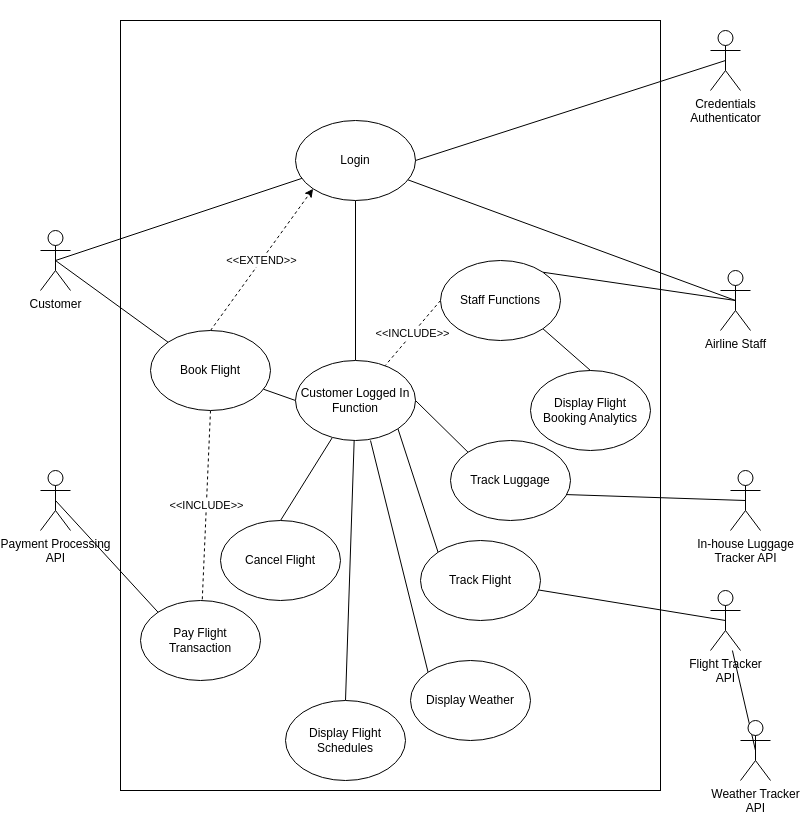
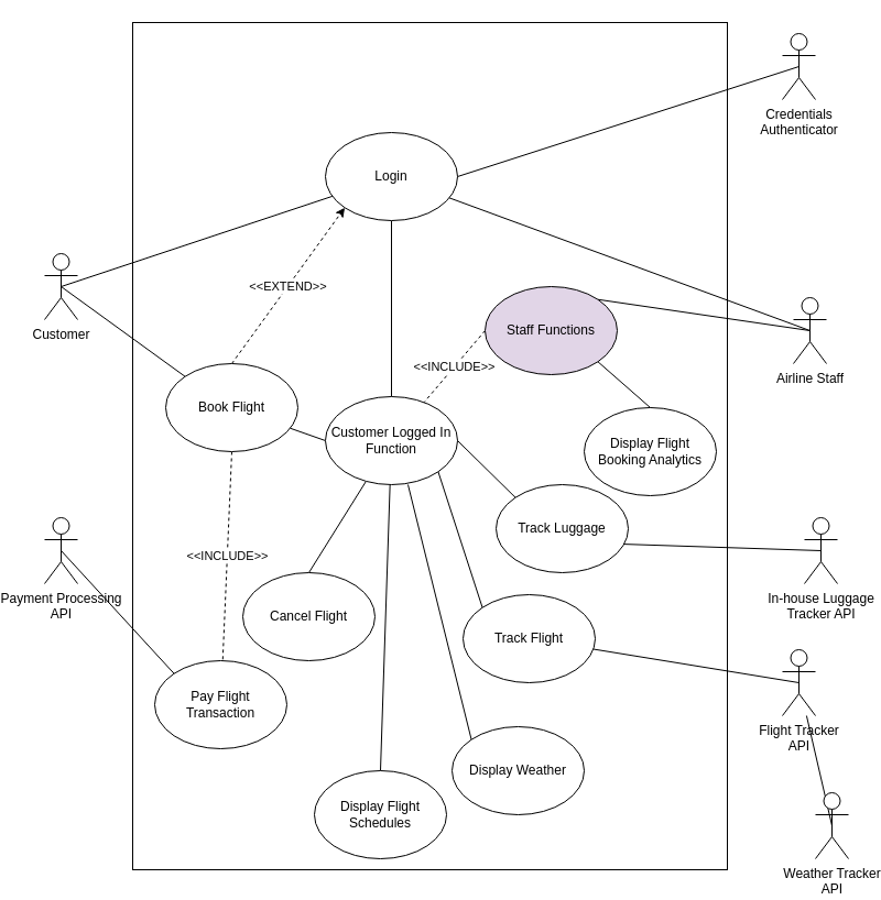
  <mxCell id="0" />
  <mxCell id="1" parent="0" />
  <mxCell id="2" value="" style="rounded=0;whiteSpace=wrap;html=1;fontStyle=1" parent="1" vertex="1"><mxGeometry x="100" y="20" width="540" height="770" as="geometry" /></mxCell>
  <mxCell id="3" value="" style="rounded=0;orthogonalLoop=1;jettySize=auto;html=1;endArrow=none;endFill=0;" parent="1" source="4" target="29" edge="1"><mxGeometry relative="1" as="geometry" /></mxCell>
  <mxCell id="4" value="Login" style="ellipse;whiteSpace=wrap;html=1;" parent="1" vertex="1"><mxGeometry x="275" y="120" width="120" height="80" as="geometry" /></mxCell>
  <mxCell id="5" value="&amp;lt;&amp;lt;INCLUDE&amp;gt;&amp;gt;" style="rounded=0;orthogonalLoop=1;jettySize=auto;html=1;exitX=0.5;exitY=1;exitDx=0;exitDy=0;endArrow=none;endFill=0;dashed=1;" parent="1" source="7" target="10" edge="1"><mxGeometry relative="1" as="geometry" /></mxCell>
  <mxCell id="6" value="&amp;lt;&amp;lt;EXTEND&amp;gt;&amp;gt;" style="rounded=0;orthogonalLoop=1;jettySize=auto;html=1;exitX=0.5;exitY=0;exitDx=0;exitDy=0;entryX=0;entryY=1;entryDx=0;entryDy=0;dashed=1;" parent="1" source="7" target="4" edge="1"><mxGeometry relative="1" as="geometry" /></mxCell>
  <mxCell id="7" value="Book Flight" style="ellipse;whiteSpace=wrap;html=1;" parent="1" vertex="1"><mxGeometry x="130" y="330" width="120" height="80" as="geometry" /></mxCell>
  <mxCell id="8" style="rounded=0;orthogonalLoop=1;jettySize=auto;html=1;exitX=0;exitY=0;exitDx=0;exitDy=0;entryX=1;entryY=1;entryDx=0;entryDy=0;endArrow=none;endFill=0;" parent="1" source="9" target="29" edge="1"><mxGeometry relative="1" as="geometry" /></mxCell>
  <mxCell id="9" value="Track Flight" style="ellipse;whiteSpace=wrap;html=1;" parent="1" vertex="1"><mxGeometry x="400" y="540" width="120" height="80" as="geometry" /></mxCell>
  <mxCell id="10" value="Pay Flight Transaction" style="ellipse;whiteSpace=wrap;html=1;" parent="1" vertex="1"><mxGeometry x="120" y="600" width="120" height="80" as="geometry" /></mxCell>
  <mxCell id="11" style="rounded=0;orthogonalLoop=1;jettySize=auto;html=1;exitX=0.5;exitY=0;exitDx=0;exitDy=0;endArrow=none;endFill=0;" parent="1" source="12" target="29" edge="1"><mxGeometry relative="1" as="geometry" /></mxCell>
  <mxCell id="12" value="Cancel Flight" style="ellipse;whiteSpace=wrap;html=1;" parent="1" vertex="1"><mxGeometry x="200" y="520" width="120" height="80" as="geometry" /></mxCell>
  <mxCell id="13" value="Display Flight Booking Analytics" style="ellipse;whiteSpace=wrap;html=1;" parent="1" vertex="1"><mxGeometry x="510" y="370" width="120" height="80" as="geometry" /></mxCell>
  <mxCell id="14" style="rounded=0;orthogonalLoop=1;jettySize=auto;html=1;exitX=0.5;exitY=0;exitDx=0;exitDy=0;endArrow=none;endFill=0;" parent="1" source="15" target="29" edge="1"><mxGeometry relative="1" as="geometry" /></mxCell>
  <mxCell id="15" value="Display Flight Schedules" style="ellipse;whiteSpace=wrap;html=1;" parent="1" vertex="1"><mxGeometry x="265" y="700" width="120" height="80" as="geometry" /></mxCell>
  <mxCell id="16" style="rounded=0;orthogonalLoop=1;jettySize=auto;html=1;exitX=0.5;exitY=0.5;exitDx=0;exitDy=0;exitPerimeter=0;endArrow=none;endFill=0;" parent="1" source="18" target="4" edge="1"><mxGeometry relative="1" as="geometry" /></mxCell>
  <mxCell id="17" style="rounded=0;orthogonalLoop=1;jettySize=auto;html=1;exitX=0.5;exitY=0.5;exitDx=0;exitDy=0;exitPerimeter=0;entryX=0;entryY=0;entryDx=0;entryDy=0;endArrow=none;endFill=0;" parent="1" source="18" target="7" edge="1"><mxGeometry relative="1" as="geometry" /></mxCell>
  <mxCell id="18" value="Customer" style="shape=umlActor;verticalLabelPosition=bottom;verticalAlign=top;html=1;outlineConnect=0;" parent="1" vertex="1"><mxGeometry x="20" y="230" width="30" height="60" as="geometry" /></mxCell>
  <mxCell id="19" style="rounded=0;orthogonalLoop=1;jettySize=auto;html=1;exitX=0.5;exitY=0.5;exitDx=0;exitDy=0;exitPerimeter=0;endArrow=none;endFill=0;" parent="1" source="21" target="4" edge="1"><mxGeometry relative="1" as="geometry" /></mxCell>
  <mxCell id="20" style="rounded=0;orthogonalLoop=1;jettySize=auto;html=1;exitX=0.5;exitY=0.5;exitDx=0;exitDy=0;exitPerimeter=0;entryX=1;entryY=0;entryDx=0;entryDy=0;endArrow=none;endFill=0;" parent="1" source="21" target="34" edge="1"><mxGeometry relative="1" as="geometry" /></mxCell>
  <mxCell id="21" value="Airline Staff" style="shape=umlActor;verticalLabelPosition=bottom;verticalAlign=top;html=1;outlineConnect=0;" parent="1" vertex="1"><mxGeometry x="700" y="270" width="30" height="60" as="geometry" /></mxCell>
  <mxCell id="22" style="rounded=0;orthogonalLoop=1;jettySize=auto;html=1;exitX=0.5;exitY=0.5;exitDx=0;exitDy=0;exitPerimeter=0;entryX=1;entryY=0.5;entryDx=0;entryDy=0;endArrow=none;endFill=0;" parent="1" source="23" target="4" edge="1"><mxGeometry relative="1" as="geometry" /></mxCell>
  <mxCell id="23" value="Credentials&lt;br&gt;Authenticator" style="shape=umlActor;verticalLabelPosition=bottom;verticalAlign=top;html=1;outlineConnect=0;" parent="1" vertex="1"><mxGeometry x="690" y="30" width="30" height="60" as="geometry" /></mxCell>
  <mxCell id="24" style="rounded=0;orthogonalLoop=1;jettySize=auto;html=1;exitX=0.5;exitY=0.5;exitDx=0;exitDy=0;exitPerimeter=0;entryX=0;entryY=0;entryDx=0;entryDy=0;endArrow=none;endFill=0;" parent="1" source="25" target="10" edge="1"><mxGeometry relative="1" as="geometry" /></mxCell>
  <mxCell id="25" value="Payment Processing&lt;br&gt;API" style="shape=umlActor;verticalLabelPosition=bottom;verticalAlign=top;html=1;outlineConnect=0;" parent="1" vertex="1"><mxGeometry x="20" y="470" width="30" height="60" as="geometry" /></mxCell>
  <mxCell id="26" style="rounded=0;orthogonalLoop=1;jettySize=auto;html=1;exitX=0.5;exitY=0.5;exitDx=0;exitDy=0;exitPerimeter=0;endArrow=none;endFill=0;" parent="1" source="27" target="9" edge="1"><mxGeometry relative="1" as="geometry" /></mxCell>
  <mxCell id="27" value="Flight Tracker&lt;br&gt;API" style="shape=umlActor;verticalLabelPosition=bottom;verticalAlign=top;html=1;outlineConnect=0;" parent="1" vertex="1"><mxGeometry x="690" y="590" width="30" height="60" as="geometry" /></mxCell>
  <mxCell id="28" style="rounded=0;orthogonalLoop=1;jettySize=auto;html=1;exitX=0;exitY=0.5;exitDx=0;exitDy=0;endArrow=none;endFill=0;" parent="1" source="29" target="7" edge="1"><mxGeometry relative="1" as="geometry" /></mxCell>
  <mxCell id="29" value="Customer Logged In Function" style="ellipse;whiteSpace=wrap;html=1;" parent="1" vertex="1"><mxGeometry x="275" y="360" width="120" height="80" as="geometry" /></mxCell>
  <mxCell id="30" style="rounded=0;orthogonalLoop=1;jettySize=auto;html=1;exitX=0;exitY=0;exitDx=0;exitDy=0;entryX=1;entryY=0.5;entryDx=0;entryDy=0;endArrow=none;endFill=0;" parent="1" source="31" target="29" edge="1"><mxGeometry relative="1" as="geometry" /></mxCell>
  <mxCell id="31" value="Track Luggage" style="ellipse;whiteSpace=wrap;html=1;" parent="1" vertex="1"><mxGeometry x="430" y="440" width="120" height="80" as="geometry" /></mxCell>
  <mxCell id="32" style="rounded=0;orthogonalLoop=1;jettySize=auto;html=1;exitX=1;exitY=1;exitDx=0;exitDy=0;entryX=0.5;entryY=0;entryDx=0;entryDy=0;endArrow=none;endFill=0;" parent="1" source="34" target="13" edge="1"><mxGeometry relative="1" as="geometry" /></mxCell>
  <mxCell id="33" value="&amp;lt;&amp;lt;INCLUDE&amp;gt;&amp;gt;" style="rounded=0;orthogonalLoop=1;jettySize=auto;html=1;exitX=0;exitY=0.5;exitDx=0;exitDy=0;endArrow=none;endFill=0;dashed=1;" parent="1" source="34" target="29" edge="1"><mxGeometry relative="1" as="geometry" /></mxCell>
- <mxCell id="34" value="Staff Functions" style="ellipse;whiteSpace=wrap;html=1;" parent="1" vertex="1"><mxGeometry x="420" y="260" width="120" height="80" as="geometry" /></mxCell>
+ <mxCell id="34" value="Staff Functions" style="ellipse;whiteSpace=wrap;html=1;fillColor=#e1d5e7;" parent="1" vertex="1"><mxGeometry x="420" y="260" width="120" height="80" as="geometry" /></mxCell>
  <mxCell id="35" style="rounded=0;orthogonalLoop=1;jettySize=auto;html=1;exitX=0.5;exitY=0.5;exitDx=0;exitDy=0;exitPerimeter=0;entryX=0.967;entryY=0.676;entryDx=0;entryDy=0;entryPerimeter=0;endArrow=none;endFill=0;" parent="1" source="36" target="31" edge="1"><mxGeometry relative="1" as="geometry" /></mxCell>
  <mxCell id="36" value="In-house Luggage&lt;br&gt;Tracker API" style="shape=umlActor;verticalLabelPosition=bottom;verticalAlign=top;html=1;outlineConnect=0;" parent="1" vertex="1"><mxGeometry x="710" y="470" width="30" height="60" as="geometry" /></mxCell>
  <mxCell id="37" style="rounded=0;orthogonalLoop=1;jettySize=auto;html=1;exitX=0.5;exitY=0.5;exitDx=0;exitDy=0;exitPerimeter=0;endArrow=none;endFill=0;" parent="1" source="38" target="27" edge="1"><mxGeometry relative="1" as="geometry" /></mxCell>
  <mxCell id="38" value="Weather Tracker&lt;br&gt;API" style="shape=umlActor;verticalLabelPosition=bottom;verticalAlign=top;html=1;outlineConnect=0;" parent="1" vertex="1"><mxGeometry x="720" y="720" width="30" height="60" as="geometry" /></mxCell>
  <mxCell id="39" style="rounded=0;orthogonalLoop=1;jettySize=auto;html=1;exitX=0;exitY=0;exitDx=0;exitDy=0;endArrow=none;endFill=0;" parent="1" source="40" edge="1"><mxGeometry relative="1" as="geometry"><mxPoint x="350" y="440" as="targetPoint" /></mxGeometry></mxCell>
  <mxCell id="40" value="Display Weather" style="ellipse;whiteSpace=wrap;html=1;" parent="1" vertex="1"><mxGeometry x="390" y="660" width="120" height="80" as="geometry" /></mxCell>
